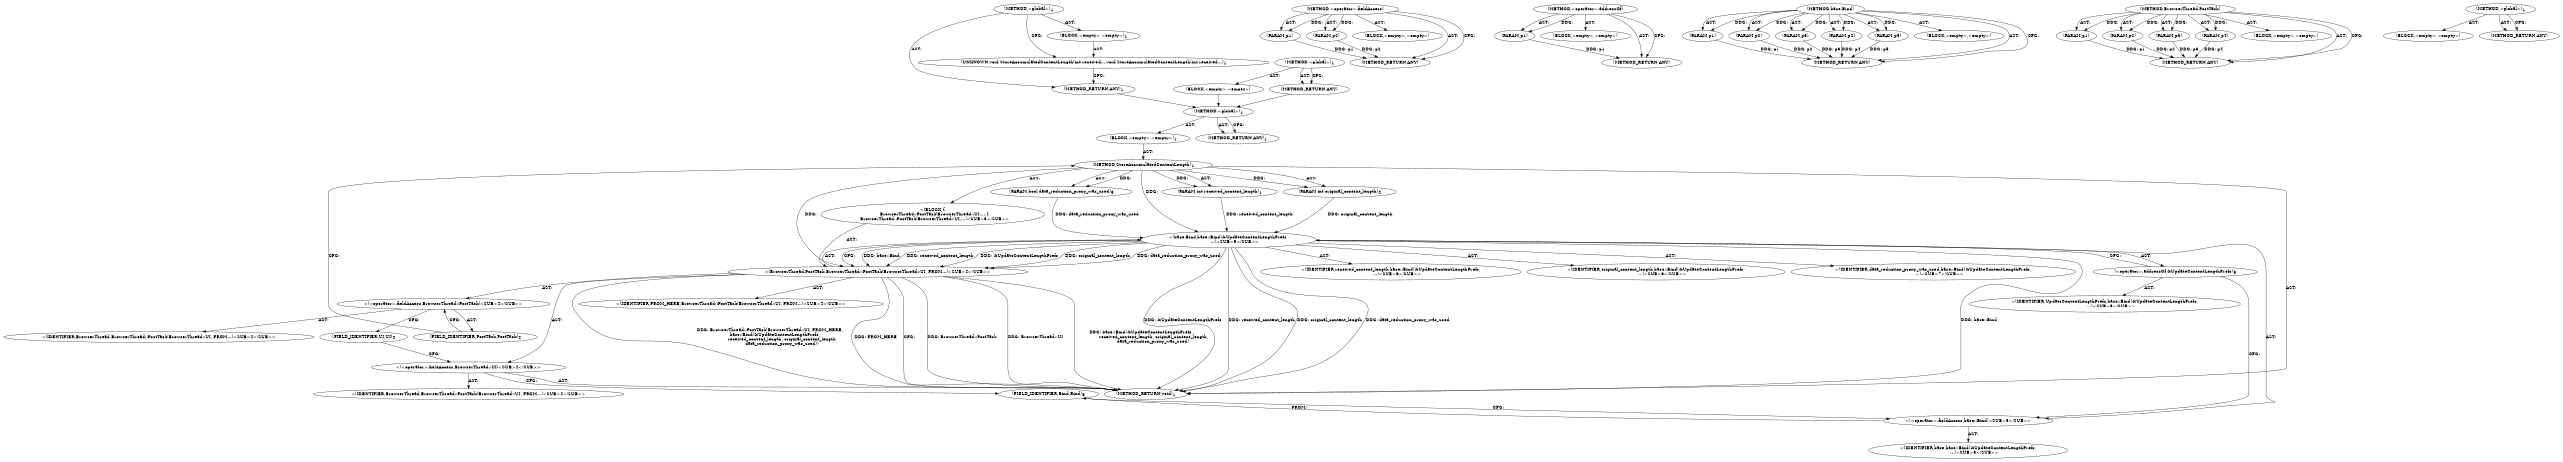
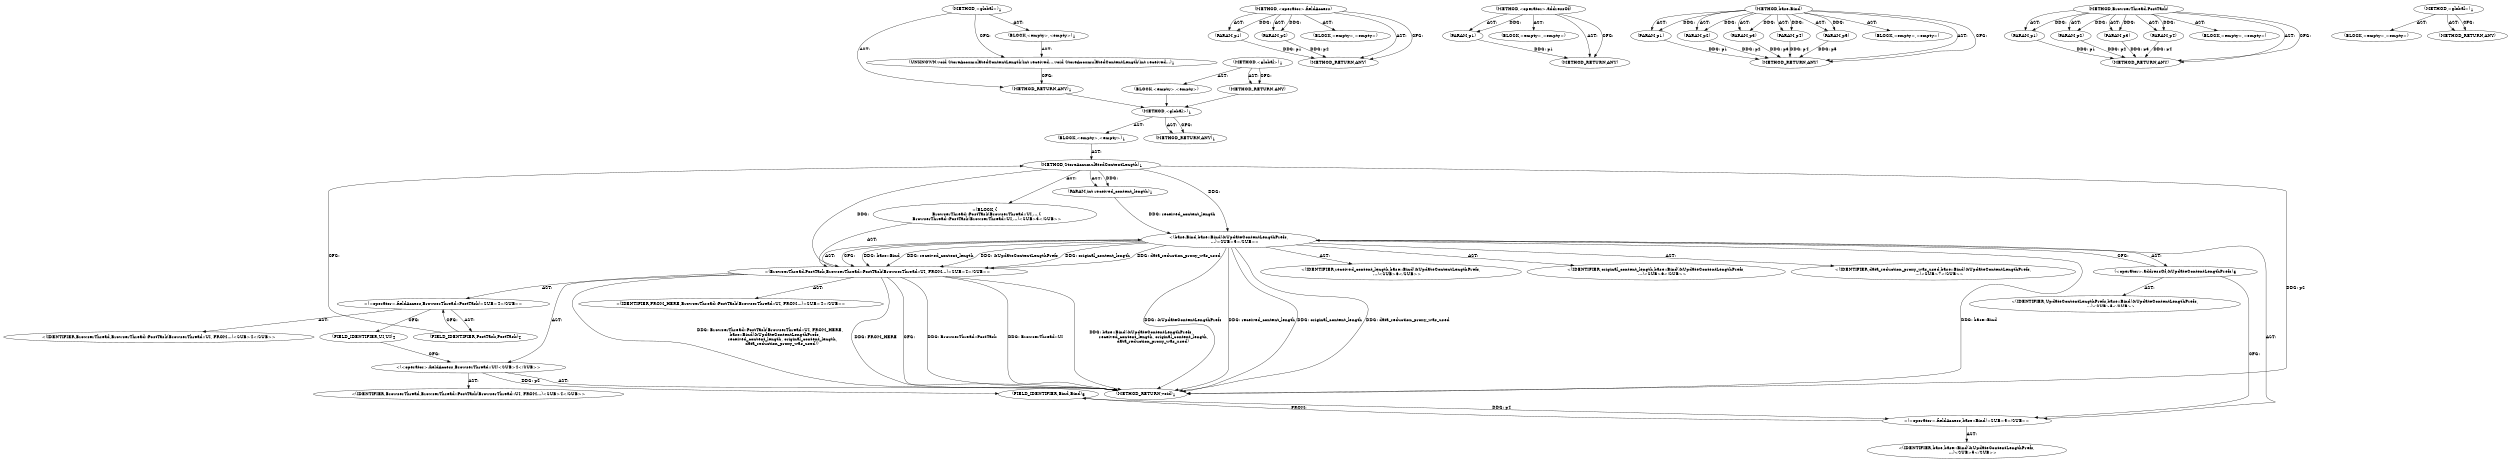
  digraph {
    n1 [label=<(METHOD,&lt;global&gt;)<SUB>1</SUB>>]
    n2 [label=<(BLOCK,&lt;empty&gt;,&lt;empty&gt;)<SUB>1</SUB>>]
    n3 [label=<(METHOD_RETURN,ANY)<SUB>1</SUB>>]
    n4 [label=<(METHOD,StoreAccumulatedContentLength)<SUB>1</SUB>>]
    n5 [label=<(PARAM,int received_content_length)<SUB>1</SUB>>]
-   n6 [label=<(PARAM,int original_content_length)<SUB>2</SUB>>]
-   n7 [label=<(PARAM,bool data_reduction_proxy_was_used)<SUB>3</SUB>>]
    n8 [label="<(BLOCK,{\n   BrowserThread::PostTask(BrowserThread::UI,...,{\n   BrowserThread::PostTask(BrowserThread::UI,...)<SUB>3</SUB>>"]
    n9 [label="<(BrowserThread.PostTask,BrowserThread::PostTask(BrowserThread::UI, FROM...)<SUB>4</SUB>>"]
    n10 [label="<(base.Bind,base::Bind(&amp;UpdateContentLengthPrefs,\n         ...)<SUB>5</SUB>>"]
    n11 [label=<(METHOD_RETURN,void)<SUB>1</SUB>>]
    n12 [label="<(&lt;operator&gt;.fieldAccess,BrowserThread::PostTask)<SUB>4</SUB>>"]
    n13 [label="<(&lt;operator&gt;.fieldAccess,BrowserThread::UI)<SUB>4</SUB>>"]
    n14 [label="<(IDENTIFIER,FROM_HERE,BrowserThread::PostTask(BrowserThread::UI, FROM...)<SUB>4</SUB>>"]
    n15 [label=<(FIELD_IDENTIFIER,PostTask,PostTask)<SUB>4</SUB>>]
    n16 [label="<(&lt;operator&gt;.fieldAccess,base::Bind)<SUB>5</SUB>>"]
    n17 [label=<(&lt;operator&gt;.addressOf,&amp;UpdateContentLengthPrefs)<SUB>5</SUB>>]
    n18 [label="<(IDENTIFIER,received_content_length,base::Bind(&amp;UpdateContentLengthPrefs,\n         ...)<SUB>6</SUB>>"]
    n19 [label="<(IDENTIFIER,original_content_length,base::Bind(&amp;UpdateContentLengthPrefs,\n         ...)<SUB>6</SUB>>"]
    n20 [label="<(IDENTIFIER,data_reduction_proxy_was_used,base::Bind(&amp;UpdateContentLengthPrefs,\n         ...)<SUB>7</SUB>>"]
    n21 [label="<(IDENTIFIER,BrowserThread,BrowserThread::PostTask(BrowserThread::UI, FROM...)<SUB>4</SUB>>"]
    n22 [label=<(FIELD_IDENTIFIER,UI,UI)<SUB>4</SUB>>]
    n23 [label="<(IDENTIFIER,BrowserThread,BrowserThread::PostTask(BrowserThread::UI, FROM...)<SUB>4</SUB>>"]
    n24 [label=<(FIELD_IDENTIFIER,Bind,Bind)<SUB>5</SUB>>]
    n25 [label="<(IDENTIFIER,base,base::Bind(&amp;UpdateContentLengthPrefs,\n         ...)<SUB>5</SUB>>"]
    n26 [label="<(IDENTIFIER,UpdateContentLengthPrefs,base::Bind(&amp;UpdateContentLengthPrefs,\n         ...)<SUB>5</SUB>>"]
    n27 [label=<(METHOD,&lt;operator&gt;.fieldAccess)>]
    n28 [label=<(PARAM,p1)>]
    n29 [label=<(PARAM,p2)>]
    n30 [label=<(BLOCK,&lt;empty&gt;,&lt;empty&gt;)>]
    n31 [label=<(METHOD_RETURN,ANY)>]
    n32 [label=<(METHOD,&lt;operator&gt;.addressOf)>]
    n33 [label=<(PARAM,p1)>]
    n34 [label=<(BLOCK,&lt;empty&gt;,&lt;empty&gt;)>]
    n35 [label=<(METHOD_RETURN,ANY)>]
    n36 [label=<(METHOD,base.Bind)>]
    n37 [label=<(PARAM,p1)>]
    n38 [label=<(PARAM,p2)>]
    n39 [label=<(PARAM,p3)>]
    n40 [label=<(PARAM,p4)>]
    n41 [label=<(PARAM,p5)>]
    n42 [label=<(BLOCK,&lt;empty&gt;,&lt;empty&gt;)>]
    n43 [label=<(METHOD_RETURN,ANY)>]
    n44 [label=<(METHOD,BrowserThread.PostTask)>]
    n45 [label=<(PARAM,p1)>]
    n46 [label=<(PARAM,p2)>]
    n47 [label=<(PARAM,p3)>]
    n48 [label=<(PARAM,p4)>]
    n49 [label=<(BLOCK,&lt;empty&gt;,&lt;empty&gt;)>]
    n50 [label=<(METHOD_RETURN,ANY)>]
    n51 [label=<(METHOD,&lt;global&gt;)<SUB>1</SUB>>]
    n52 [label=<(BLOCK,&lt;empty&gt;,&lt;empty&gt;)>]
    n53 [label=<(METHOD_RETURN,ANY)>]
    n54 [label=<(METHOD,&lt;global&gt;)<SUB>1</SUB>>]
    n55 [label=<(BLOCK,&lt;empty&gt;,&lt;empty&gt;)<SUB>1</SUB>>]
    n56 [label=<(UNKNOWN,void StoreAccumulatedContentLength(int received...,void StoreAccumulatedContentLength(int received...)<SUB>1</SUB>>]
    n57 [label=<(METHOD_RETURN,ANY)<SUB>1</SUB>>]
    n58 [label=<(METHOD,&lt;global&gt;)<SUB>1</SUB>>]
    n59 [label=<(BLOCK,&lt;empty&gt;,&lt;empty&gt;)>]
    n60 [label=<(METHOD_RETURN,ANY)>]
    n1 -> n2 [label="AST: "]
    n1 -> n3 [label="AST: "]
    n1 -> n3 [label="CFG: "]
    n2 -> n4 [label="AST: "]
    n4 -> n5 [label="AST: "]
    n4 -> n5 [label="DDG: "]
-   n4 -> n6 [label="AST: "]
-   n4 -> n6 [label="DDG: "]
-   n4 -> n7 [label="AST: "]
-   n4 -> n7 [label="DDG: "]
    n4 -> n8 [label="AST: "]
    n4 -> n9 [label="DDG: "]
    n4 -> n10 [label="DDG: "]
-   n4 -> n11 [label="AST: "]
+   n4 -> n11 [label="DDG: p2"]
    n5 -> n10 [label="DDG: received_content_length"]
-   n6 -> n10 [label="DDG: original_content_length"]
-   n7 -> n10 [label="DDG: data_reduction_proxy_was_used"]
    n8 -> n9 [label="AST: "]
    n9 -> n10 [label="AST: "]
    n9 -> n11 [label="CFG: "]
    n9 -> n11 [label="DDG: BrowserThread::PostTask"]
    n9 -> n11 [label="DDG: BrowserThread::UI"]
    n9 -> n11 [label="DDG: base::Bind(&amp;UpdateContentLengthPrefs,\n                  received_content_length, original_content_length,\n                 data_reduction_proxy_was_used)"]
    n9 -> n11 [label="DDG: BrowserThread::PostTask(BrowserThread::UI, FROM_HERE,\n       base::Bind(&amp;UpdateContentLengthPrefs,\n                  received_content_length, original_content_length,\n                 data_reduction_proxy_was_used))"]
    n9 -> n11 [label="DDG: FROM_HERE"]
    n9 -> n12 [label="AST: "]
    n9 -> n13 [label="AST: "]
    n9 -> n14 [label="AST: "]
    n10 -> n9 [label="CFG: "]
    n10 -> n9 [label="DDG: base::Bind"]
    n10 -> n9 [label="DDG: received_content_length"]
    n10 -> n9 [label="DDG: &amp;UpdateContentLengthPrefs"]
    n10 -> n9 [label="DDG: original_content_length"]
    n10 -> n9 [label="DDG: data_reduction_proxy_was_used"]
    n10 -> n11 [label="DDG: base::Bind"]
    n10 -> n11 [label="DDG: &amp;UpdateContentLengthPrefs"]
    n10 -> n11 [label="DDG: received_content_length"]
    n10 -> n11 [label="DDG: original_content_length"]
    n10 -> n11 [label="DDG: data_reduction_proxy_was_used"]
    n10 -> n16 [label="AST: "]
    n10 -> n17 [label="AST: "]
    n10 -> n18 [label="AST: "]
    n10 -> n19 [label="AST: "]
    n10 -> n20 [label="AST: "]
    n12 -> n15 [label="AST: "]
    n12 -> n21 [label="AST: "]
    n12 -> n22 [label="CFG: "]
    n13 -> n11 [label="AST: "]
    n13 -> n23 [label="AST: "]
-   n13 -> n24 [label="CFG: "]
+   n13 -> n24 [label="DDG: p2"]
    n15 -> n4 [label="CFG: "]
    n15 -> n12 [label="CFG: "]
    n16 -> n24 [label="FROM: "]
    n16 -> n25 [label="AST: "]
    n17 -> n10 [label="CFG: "]
    n17 -> n16 [label="CFG: "]
    n17 -> n26 [label="AST: "]
    n22 -> n13 [label="CFG: "]
-   n24 -> n16 [label="CFG: "]
+   n24 -> n16 [label="DDG: p4"]
    n27 -> n28 [label="AST: "]
    n27 -> n28 [label="DDG: "]
    n27 -> n29 [label="AST: "]
    n27 -> n29 [label="DDG: "]
    n27 -> n30 [label="AST: "]
    n27 -> n31 [label="AST: "]
    n27 -> n31 [label="CFG: "]
    n28 -> n31 [label="DDG: p1"]
    n29 -> n31 [label="DDG: p2"]
    n32 -> n33 [label="AST: "]
    n32 -> n33 [label="DDG: "]
    n32 -> n34 [label="AST: "]
    n32 -> n35 [label="AST: "]
    n32 -> n35 [label="CFG: "]
    n33 -> n35 [label="DDG: p1"]
    n36 -> n37 [label="AST: "]
    n36 -> n37 [label="DDG: "]
    n36 -> n38 [label="AST: "]
    n36 -> n38 [label="DDG: "]
    n36 -> n39 [label="AST: "]
    n36 -> n39 [label="DDG: "]
    n36 -> n40 [label="AST: "]
    n36 -> n40 [label="DDG: "]
    n36 -> n41 [label="AST: "]
    n36 -> n41 [label="DDG: "]
    n36 -> n42 [label="AST: "]
    n36 -> n43 [label="AST: "]
    n36 -> n43 [label="CFG: "]
    n37 -> n43 [label="DDG: p1"]
    n38 -> n43 [label="DDG: p2"]
    n39 -> n43 [label="DDG: p3"]
    n40 -> n43 [label="DDG: p4"]
    n41 -> n43 [label="DDG: p5"]
    n44 -> n45 [label="AST: "]
    n44 -> n45 [label="DDG: "]
    n44 -> n46 [label="AST: "]
    n44 -> n46 [label="DDG: "]
    n44 -> n47 [label="AST: "]
    n44 -> n47 [label="DDG: "]
    n44 -> n48 [label="AST: "]
    n44 -> n48 [label="DDG: "]
    n44 -> n49 [label="AST: "]
    n44 -> n50 [label="AST: "]
    n44 -> n50 [label="CFG: "]
    n45 -> n50 [label="DDG: p1"]
    n46 -> n50 [label="DDG: p2"]
    n47 -> n50 [label="DDG: p3"]
    n48 -> n50 [label="DDG: p4"]
    n51 -> n52 [label="AST: "]
    n51 -> n53 [label="AST: "]
    n51 -> n53 [label="CFG: "]
    n54 -> n55 [label="AST: "]
    n54 -> n56 [label="CFG: "]
    n54 -> n57 [label="AST: "]
    n55 -> n56 [label="AST: "]
    n56 -> n57 [label="CFG: "]
    n57 -> n1
    n58 -> n59 [label="AST: "]
    n58 -> n60 [label="AST: "]
    n58 -> n60 [label="CFG: "]
    n59 -> n1
    n60 -> n1
  }
